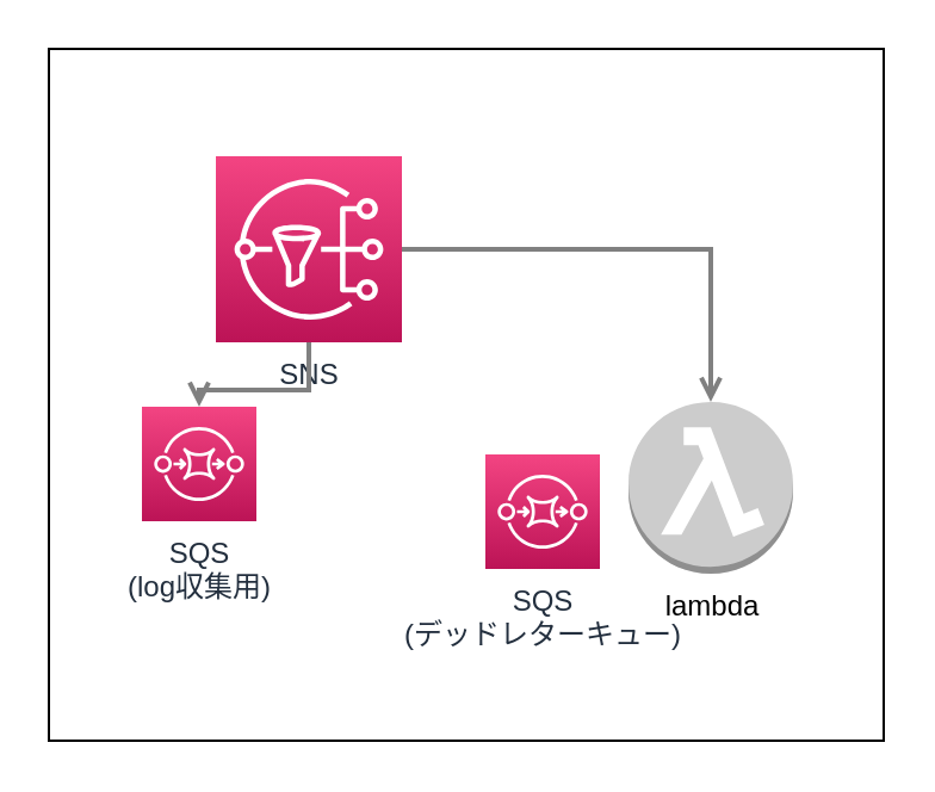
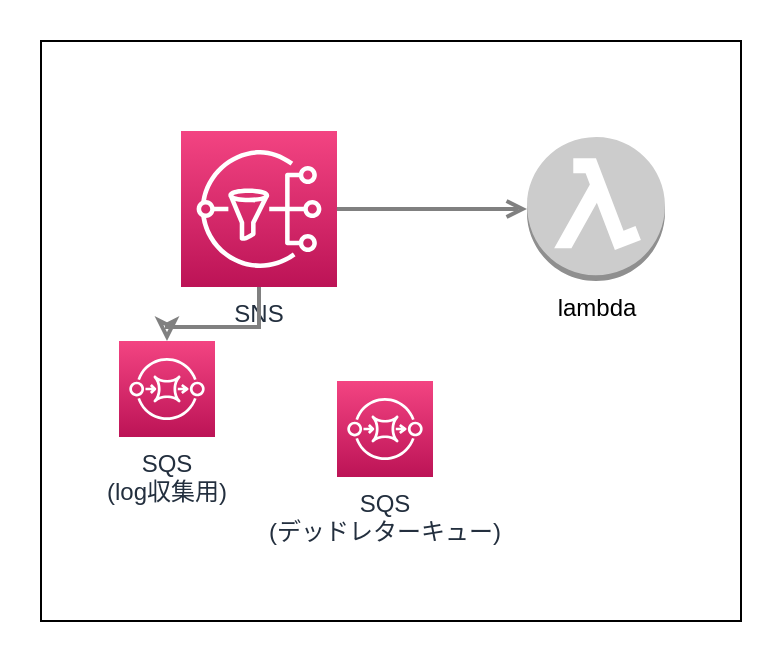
  <mxCell id="0" />
  <mxCell id="1" parent="0" />
  <mxCell id="2" value="" style="rounded=0;whiteSpace=wrap;html=1;" parent="1" vertex="1"><mxGeometry x="20" y="20" width="350" height="290" as="geometry" /></mxCell>
- <mxCell id="3" value="SQS&lt;br&gt;(デッドレターキュー)" style="outlineConnect=0;fontColor=#232F3E;gradientColor=#F34482;gradientDirection=north;fillColor=#BC1356;strokeColor=#ffffff;dashed=0;verticalLabelPosition=bottom;verticalAlign=top;align=center;html=1;fontSize=12;fontStyle=0;aspect=fixed;shape=mxgraph.aws4.resourceIcon;resIcon=mxgraph.aws4.sqs;" parent="1" vertex="1"><mxGeometry x="203" y="190" width="48" height="48" as="geometry" /></mxCell>
+ <mxCell id="3" value="SQS&lt;br&gt;(デッドレターキュー)" style="outlineConnect=0;fontColor=#232F3E;gradientColor=#F34482;gradientDirection=north;fillColor=#BC1356;strokeColor=#ffffff;dashed=0;verticalLabelPosition=bottom;verticalAlign=top;align=center;html=1;fontSize=12;fontStyle=0;aspect=fixed;shape=mxgraph.aws4.resourceIcon;resIcon=mxgraph.aws4.sqs;" parent="1" vertex="1"><mxGeometry x="168" y="190" width="48" height="48" as="geometry" /></mxCell>
  <mxCell id="4" value="SNS" style="outlineConnect=0;fontColor=#232F3E;gradientColor=#F34482;gradientDirection=north;fillColor=#BC1356;strokeColor=#ffffff;dashed=0;verticalLabelPosition=bottom;verticalAlign=top;align=center;html=1;fontSize=12;fontStyle=0;aspect=fixed;shape=mxgraph.aws4.resourceIcon;resIcon=mxgraph.aws4.sns;" parent="1" vertex="1"><mxGeometry x="90" y="65" width="78" height="78" as="geometry" /></mxCell>
  <mxCell id="5" value="SQS&lt;br&gt;(log収集用)" style="outlineConnect=0;fontColor=#232F3E;gradientColor=#F34482;gradientDirection=north;fillColor=#BC1356;strokeColor=#ffffff;dashed=0;verticalLabelPosition=bottom;verticalAlign=top;align=center;html=1;fontSize=12;fontStyle=0;aspect=fixed;shape=mxgraph.aws4.resourceIcon;resIcon=mxgraph.aws4.sqs;" parent="1" vertex="1"><mxGeometry x="59" y="170" width="48" height="48" as="geometry" /></mxCell>
- <mxCell id="6" style="rounded=0;orthogonalLoop=1;jettySize=auto;html=1;startArrow=none;startFill=0;endArrow=open;endFill=0;strokeWidth=2;strokeColor=#808080;edgeStyle=orthogonalEdgeStyle;" parent="1" source="4" target="5" edge="1"><mxGeometry relative="1" as="geometry"><mxPoint x="139" y="153" as="sourcePoint" /><mxPoint x="202" y="200" as="targetPoint" /></mxGeometry></mxCell>
- <mxCell id="7" value="lambda" style="outlineConnect=0;dashed=0;verticalLabelPosition=bottom;verticalAlign=top;align=center;html=1;shape=mxgraph.aws3.lambda_function;fillColor=#CCCCCC;gradientColor=none;" parent="1" vertex="1"><mxGeometry x="263" y="168" width="69" height="72" as="geometry" /></mxCell>
+ <mxCell id="6" style="rounded=0;orthogonalLoop=1;jettySize=auto;html=1;startArrow=none;startFill=0;endArrow=classic;endFill=0;strokeWidth=2;strokeColor=#808080;edgeStyle=orthogonalEdgeStyle;" parent="1" source="4" target="5" edge="1"><mxGeometry relative="1" as="geometry"><mxPoint x="139" y="153" as="sourcePoint" /><mxPoint x="202" y="200" as="targetPoint" /></mxGeometry></mxCell>
+ <mxCell id="7" value="lambda" style="outlineConnect=0;dashed=0;verticalLabelPosition=bottom;verticalAlign=top;align=center;html=1;shape=mxgraph.aws3.lambda_function;fillColor=#CCCCCC;gradientColor=none;" parent="1" vertex="1"><mxGeometry x="263" y="68" width="69" height="72" as="geometry" /></mxCell>
  <mxCell id="8" style="rounded=0;orthogonalLoop=1;jettySize=auto;html=1;startArrow=none;startFill=0;endArrow=open;endFill=0;strokeWidth=2;strokeColor=#808080;edgeStyle=orthogonalEdgeStyle;" parent="1" source="4" target="7" edge="1"><mxGeometry relative="1" as="geometry"><mxPoint x="139" y="153" as="sourcePoint" /><mxPoint x="202" y="200" as="targetPoint" /></mxGeometry></mxCell>
